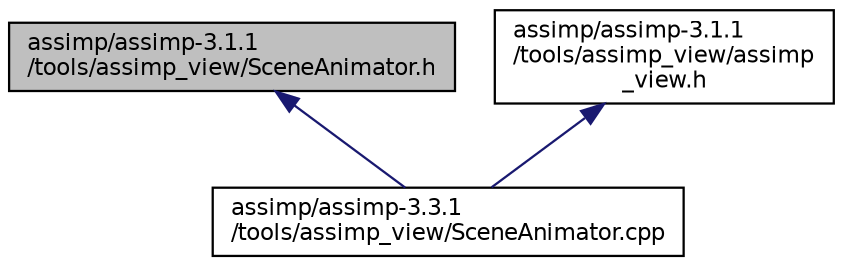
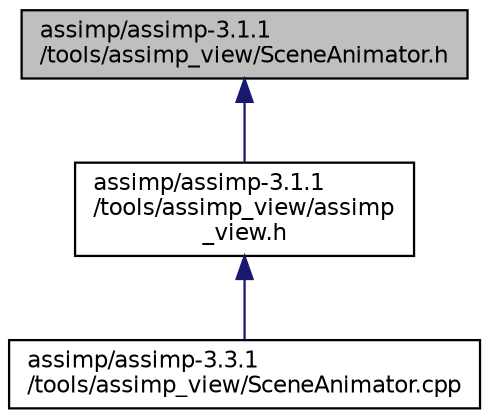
  digraph {
    node [color=black fillcolor=white fontname=Helvetica fontsize=10 shape=record style=filled]
    edge [color=midnightblue dir=back fontname=Helvetica fontsize=10 labelfontname=Helvetica labelfontsize=10 style=solid]
    n1 [fillcolor=grey75 fontcolor=black height=0.2 label="assimp/assimp-3.1.1\l/tools/assimp_view/SceneAnimator.h" width=0.4]
    n2 [height=0.2 label="assimp/assimp-3.1.1\l/tools/assimp_view/assimp\l_view.h" width=0.4]
    n3 [height=0.2 label="assimp/assimp-3.3.1\l/tools/assimp_view/SceneAnimator.cpp" width=0.4]
-   n1 -> n3
+   n1 -> n2
    n2 -> n3
  }
